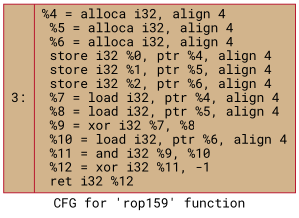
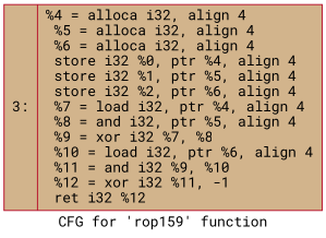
  digraph {
    label="CFG for 'rop159' function"
    rankdir=LR
    fontname="Roboto Mono"
-   n1 [color="#b70d28ff" fillcolor=tan fontname="Roboto Mono" label="{3:\l|  %4 = alloca i32, align 4\l  %5 = alloca i32, align 4\l  %6 = alloca i32, align 4\l  store i32 %0, ptr %4, align 4\l  store i32 %1, ptr %5, align 4\l  store i32 %2, ptr %6, align 4\l  %7 = load i32, ptr %4, align 4\l  %8 = load i32, ptr %5, align 4\l  %9 = xor i32 %7, %8\l  %10 = load i32, ptr %6, align 4\l  %11 = and i32 %9, %10\l  %12 = xor i32 %11, -1\l  ret i32 %12\l}" shape=record style=filled]
+   n1 [color="#b70d28ff" fillcolor=tan fontname="Roboto Mono" label="{3:\l|  %4 = alloca i32, align 4\l  %5 = alloca i32, align 4\l  %6 = alloca i32, align 4\l  store i32 %0, ptr %4, align 4\l  store i32 %1, ptr %5, align 4\l  store i32 %2, ptr %6, align 4\l  %7 = load i32, ptr %4, align 4\l  %8 = and i32, ptr %5, align 4\l  %9 = xor i32 %7, %8\l  %10 = load i32, ptr %6, align 4\l  %11 = and i32 %9, %10\l  %12 = xor i32 %11, -1\l  ret i32 %12\l}" shape=record style=filled]
  }
